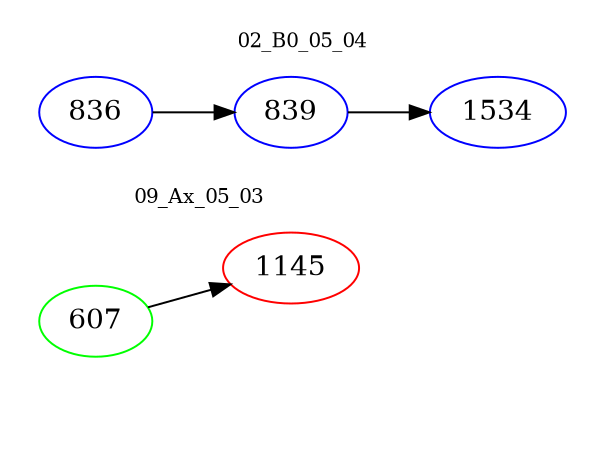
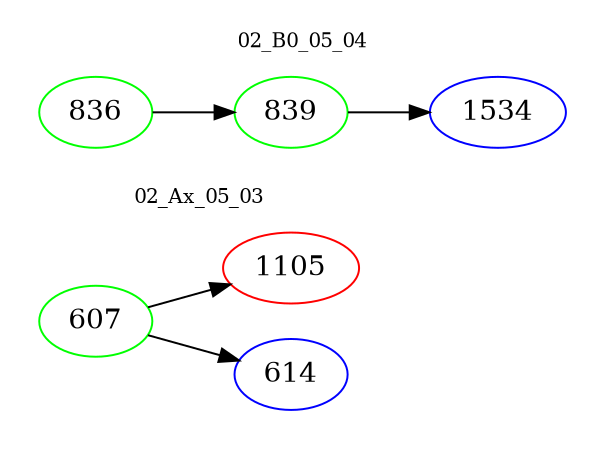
  digraph {
    rankdir=LR
    node [color=blue]
    edge [color=black]
    n1 [color=green label=607]
-   n3 [color=red label=1145]
-   n4 [label=836]
-   n5 [label=839]
+   n2 [label=614]
+   n3 [color=red label=1105]
+   n4 [color=green label=836]
+   n5 [color=green label=839]
    n6 [label=1534]
    subgraph cluster_1 {
      color=white
      fontsize=10
-     label="09_Ax_05_03"
+     label="02_Ax_05_03"
      n1
+     n2
      n3
    }
    subgraph cluster_2 {
      color=white
      fontsize=10
      label="02_B0_05_04"
      n4
      n5
      n6
    }
+   n1 -> n2
    n1 -> n3
    n4 -> n5
    n5 -> n6
  }
